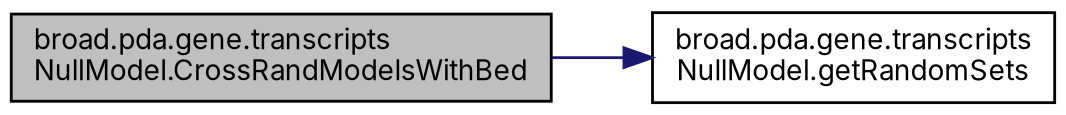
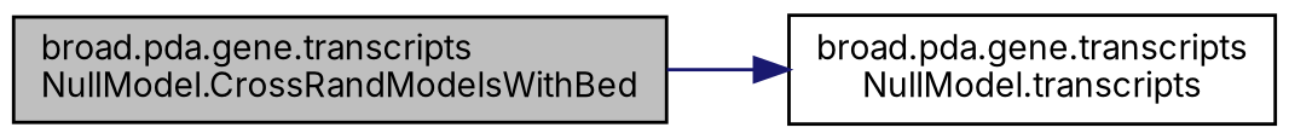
  digraph {
    rankdir=LR
    fontname=Inter
    node [color=black fontname=Inter fontsize=10 shape=record style=filled]
    n1 [fillcolor=grey75 fontcolor=black height=0.2 label="broad.pda.gene.transcripts\lNullModel.CrossRandModelsWithBed" width=0.4]
-   n2 [fillcolor=white height=0.2 label="broad.pda.gene.transcripts\lNullModel.getRandomSets" width=0.4]
+   n2 [fillcolor=white height=0.2 label="broad.pda.gene.transcripts\lNullModel.transcripts" width=0.4]
    n1 -> n2 [color=midnightblue fontname=Inter fontsize=10 labelfontname=Helvetica labelfontsize=10 style=solid]
  }
